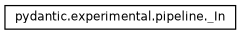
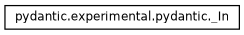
  digraph {
    rankdir=LR
    fontname="DejaVu Sans"
-   n1 [color=black fillcolor=white fontname="DejaVu Sans" fontsize=10 height=0.2 label="pydantic.experimental.pipeline._In" shape=record style=filled width=0.4]
+   n1 [color=black fillcolor=white fontname="DejaVu Sans" fontsize=10 height=0.2 label="pydantic.experimental.pydantic._In" shape=record style=filled width=0.4]
  }
